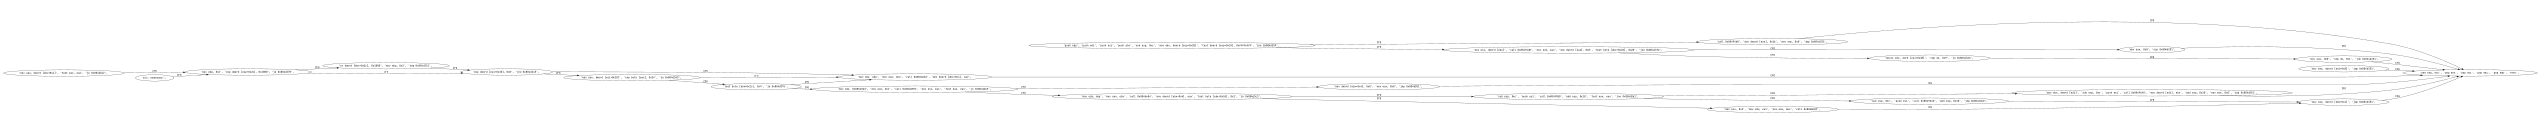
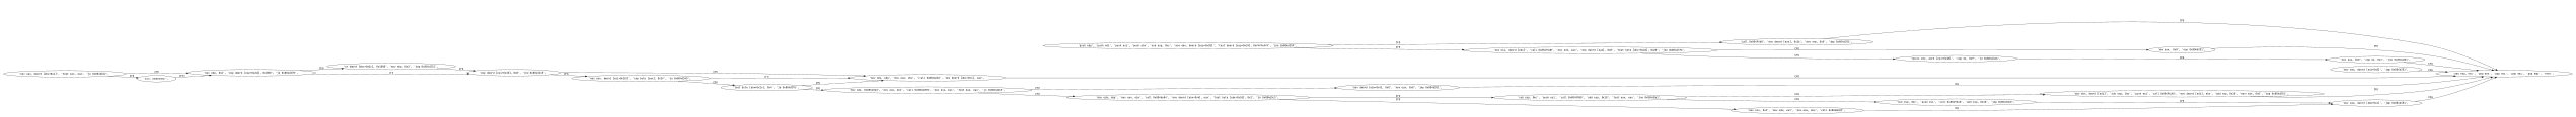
  digraph {
    fontname="JetBrains Mono"
    rankdir=LR
    node [fontname="JetBrains Mono"]
    edge [fontname="JetBrains Mono"]
    n1 [label="'push ebp', 'push edi', 'push esi', 'push ebx', 'sub esp, 0xc', 'mov ebx, dword [esp+0x20]', 'test dword [esp+0x24], 0xffffefff', 'jne 0x804d359', "]
    n2 [label="'call 0x80494d0', 'mov dword [eax], 0x16', 'mov eax, 0x0', 'jmp 0x804d351', "]
    n3 [label="'mov esi, dword [ebx]', 'call 0x80494d0', 'mov edi, eax', 'mov dword [eax], 0x0', 'test byte [ebx+0x2d], 0x20', 'jne 0x804d3fb', "]
    n4 [label="'add esp, 0xc', 'pop ebx', 'pop esi', 'pop edi', 'pop ebp', 'retn', "]
    n5 [label="'mov eax, 0x0', 'esp 0x804d351',"]
    n6 [label="'movzx edx, word [esi+0x38]', 'cmp dx, 0x9', 'je 0x804d36b', "]
-   n7 [label="'mov eax, 0x0', 'cmp dx, 0x1', 'jne 0x824d351',"]
+   n7 [label="'mov eax, 0x0', 'cmp dx, 0x1', 'jne 0x804d351', "]
    n8 [label="'mov eax, dword [esi+0x8]', 'jmp 0x804d351', "]
    n9 [label="'mov eax, dword [ebx+0x4]', 'test eax, eax', 'je 0x804d322', "]
    n10 [label="'mov ebp, 0x1', 'cmp dword [esp+0x24], 0x1000', 'je 0x804d370', "]
    n11 [label="'call 0x804b8d7', "]
    n12 [label="'or dword [ebx+0x2c], 0x1000', 'mov ebp, 0x2', 'jmp 0x804d331', "]
    n13 [label="'cmp dword [esi+0x30], 0x0', 'jne 0x804d345', "]
    n14 [label="'mov edx, ebp', 'mov eax, ebx', 'call 0x804be84', 'mov dword [ebx+0x4], eax', "]
    n15 [label="'mov eax, dword [esi+0x18]', 'cmp byte [eax], 0x2f', 'je 0x804d345', "]
    n16 [label="'test byte [ebx+0x2c], 0x4', 'je 0x804d37e', "]
    n17 [label="'mov edx, 0x80540ed', 'mov eax, ebx', 'call 0x804b896', 'mov esi, eax', 'test eax, eax', 'js 0x804d3b5', "]
    n18 [label="'mov dword [ebx+0x4], 0x0', 'mov eax, 0x0', 'jmp 0x804d351', "]
    n19 [label="'mov edx, ebp', 'mov eax, ebx', 'call 0x804be84', 'mov dword [ebx+0x4], eax', 'test byte [ebx+0x2d], 0x2', 'je 0x804d3c3', "]
    n20 [label="'sub esp, 0xc', 'push esi', 'call 0x8049580', 'add esp, 0x10', 'test eax, eax', 'jne 0x804d3e1', "]
    n21 [label="'mov ecx, 0x1', 'mov edx, esi', 'mov eax, ebx', 'call 0x804bb2d', "]
    n22 [label="'mov ebx, dword [edi]', 'sub esp, 0xc', 'push esi', 'call 0x8049640', 'mov dword [edi], ebx', 'add esp, 0x10', 'mov eax, 0x0', 'jmp 0x804d351', "]
    n23 [label="'sub esp, 0xc', 'push esi', 'call 0x8049640', 'add esp, 0x10', 'jmp 0x804d3b0', "]
    n24 [label="'mov eax, dword [ebx+0x4]', 'jmp 0x804d351', "]
    n1 -> n2 [label=CFG]
    n1 -> n3 [label=CFG]
    n2 -> n4 [label=CFG]
    n3 -> n5 [label=CFG]
    n3 -> n6 [label=CFG]
    n5 -> n4 [label=CFG]
    n6 -> n7 [label=CFG]
    n7 -> n4 [label=CFG]
    n8 -> n4 [label=CFG]
    n9 -> n10 [label=CFG]
+   n9 -> n11 [label=CFG]
    n10 -> n12 [label=CFG]
    n10 -> n13 [label=CFG]
    n11 -> n10 [label=CFG]
    n12 -> n13 [label=CFG]
    n13 -> n14 [label=CFG]
    n13 -> n15 [label=CFG]
    n14 -> n4 [label=CFG]
    n15 -> n14 [label=CFG]
    n15 -> n16 [label=CFG]
    n16 -> n14 [label=CFG]
    n16 -> n17 [label=CFG]
    n17 -> n18 [label=CFG]
    n17 -> n19 [label=CFG]
    n18 -> n4 [label=CFG]
    n19 -> n20 [label=CFG]
    n19 -> n21 [label=CFG]
    n20 -> n22 [label=CFG]
    n20 -> n23 [label=CFG]
    n21 -> n24 [label=CFG]
    n22 -> n4 [label=CFG]
    n23 -> n24 [label=CFG]
    n24 -> n4 [label=CFG]
  }
